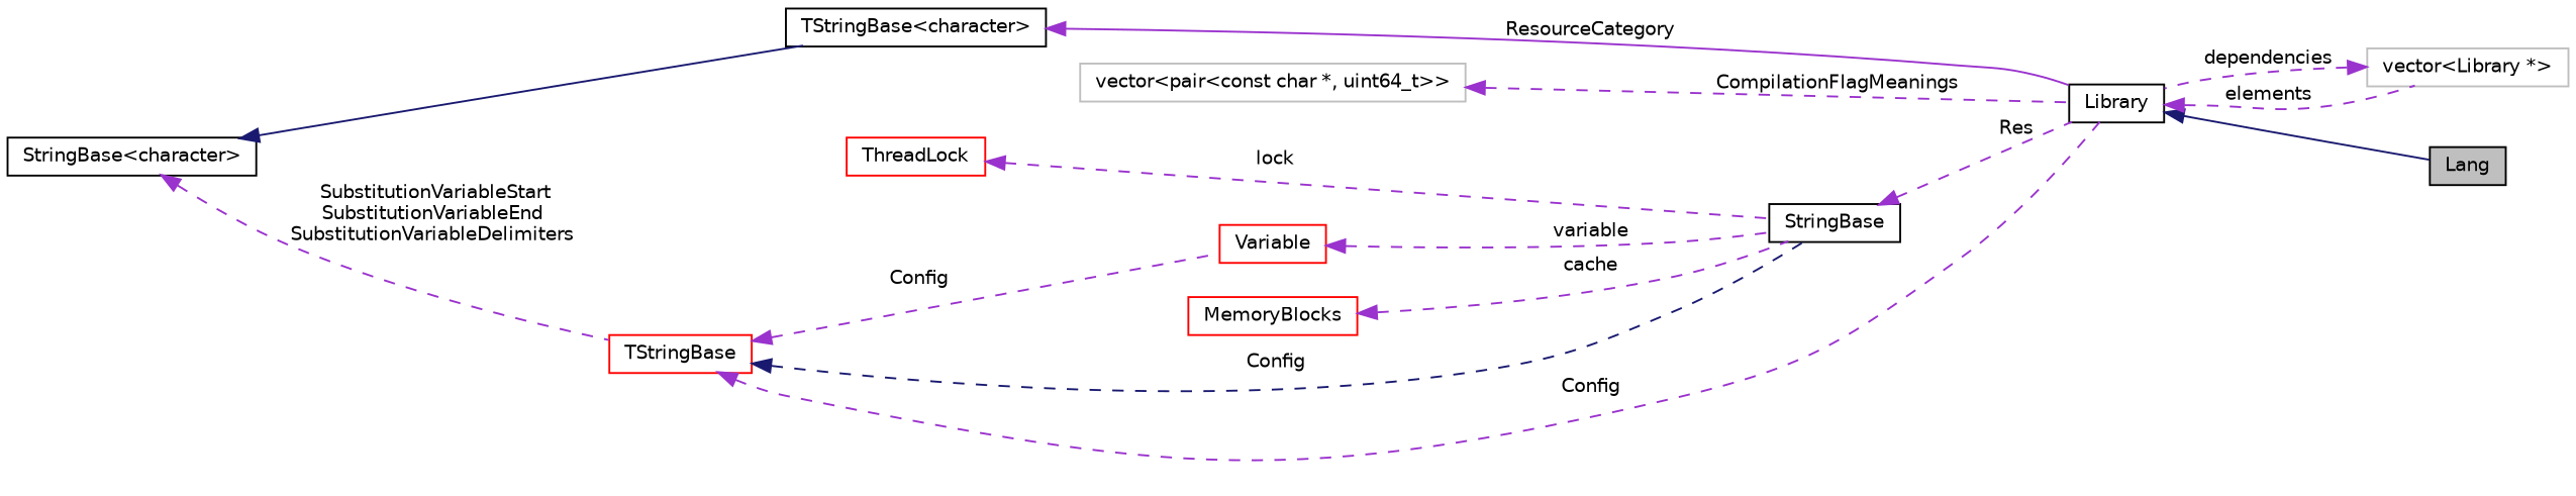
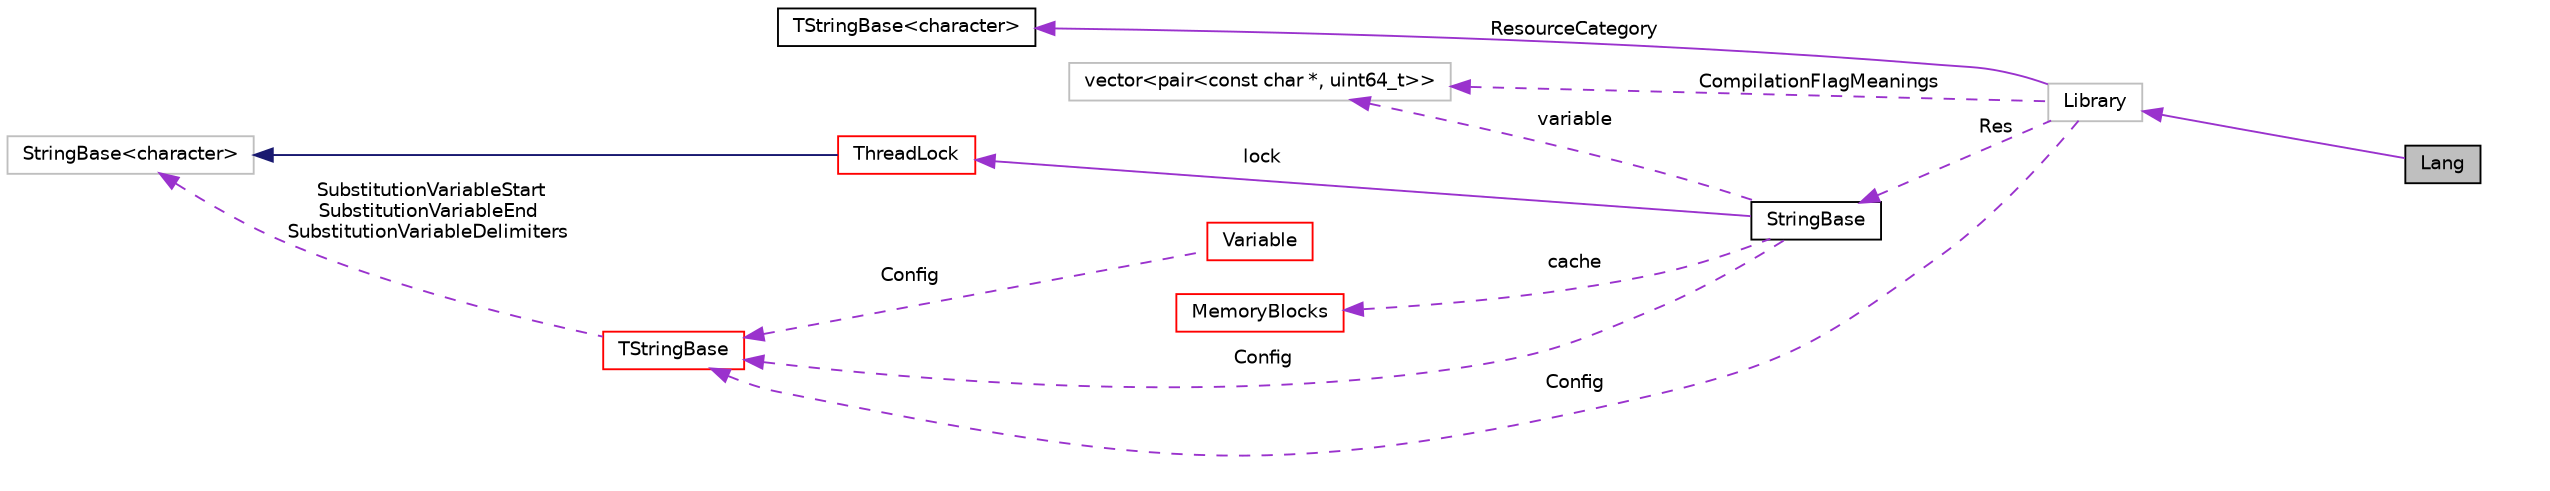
  digraph {
    rankdir=LR
    node [color=black fillcolor=white fontname=Helvetica fontsize=10 shape=record style=filled]
    edge [color=darkorchid3 dir=back fontname=Helvetica fontsize=10 labelfontname=Helvetica labelfontsize=10 style=dashed]
    n1 [fillcolor=grey75 fontcolor=black height=0.2 label=Lang width=0.4]
-   n2 [color=grey75 height=0.2 label="vector\<Library *\>" width=0.4]
-   n3 [height=0.2 label=Library width=0.4]
+   n3 [color=grey75 height=0.2 label=Library width=0.4]
    n4 [color=grey75 height=0.2 label="vector\<pair\<const char *, uint64_t\>\>" width=0.4]
    n5 [height=0.2 label="TStringBase\<character\>" width=0.4]
-   n6 [height=0.2 label="StringBase\<character\>" width=0.4]
+   n6 [color=grey75 height=0.2 label="StringBase\<character\>" width=0.4]
    n7 [color=red height=0.2 label=TStringBase width=0.4]
    n8 [height=0.2 label=StringBase width=0.4]
    n9 [color=red height=0.2 label=Variable width=0.4]
    n10 [color=red height=0.2 label=MemoryBlocks width=0.4]
    n11 [color=red height=0.2 label=ThreadLock width=0.4]
-   n2 -> n3 [label=" dependencies"]
-   n3 -> n1 [color=midnightblue style=solid]
-   n3 -> n2 [label=" elements"]
+   n3 -> n1 [style=solid]
    n4 -> n3 [label=" CompilationFlagMeanings"]
    n5 -> n3 [label=" ResourceCategory" style=solid]
-   n6 -> n5 [color=midnightblue style=solid]
+   n6 -> n11 [color=midnightblue style=solid]
    n6 -> n7 [label=" SubstitutionVariableStart\nSubstitutionVariableEnd\nSubstitutionVariableDelimiters"]
    n7 -> n3 [label=" Config"]
-   n7 -> n8 [color=midnightblue label=" Config"]
+   n7 -> n8 [label=" Config"]
    n7 -> n9 [label=" Config"]
    n8 -> n3 [label=" Res"]
-   n9 -> n8 [label=" variable"]
+   n4 -> n8 [label=" variable"]
    n10 -> n8 [label=" cache"]
-   n11 -> n8 [label=" lock"]
+   n11 -> n8 [label=" lock" style=solid]
  }
